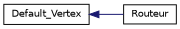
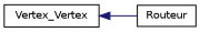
  digraph {
    rankdir=LR
    node [color=black fillcolor=white fontname=Helvetica fontsize=10 shape=record style=filled]
-   n1 [height=0.2 label=Default_Vertex width=0.4]
+   n1 [height=0.2 label=Vertex_Vertex width=0.4]
    n2 [height=0.2 label=Routeur width=0.4]
    n1 -> n2 [color=midnightblue dir=back fontname=Helvetica fontsize=10 labelfontname=Helvetica labelfontsize=10 style=solid]
  }
